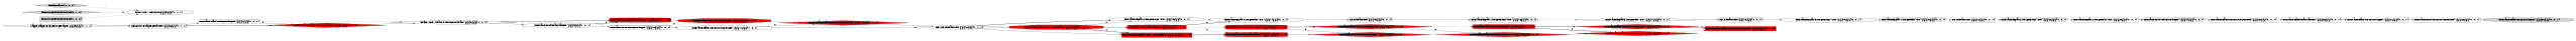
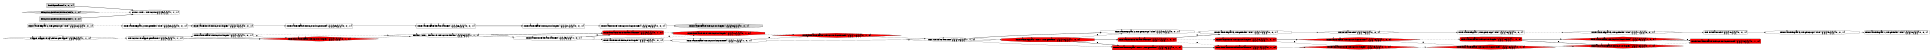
  digraph {
    rankdir=LR
    node [fillcolor=white shape=diamond style=filled]
    edge [style=solid]
    n1 [label="User user = iterator.next()@@@12@@@['1', '1', '1']"]
    n2 [label="Assert.assertEquals(2,user.getGroups().size())@@@13@@@['0', '0', '1']" shape=octagon]
    n3 [fillcolor=red label="Assert.assertEquals(\"User1\",user.getName())@@@13@@@['1', '0', '0']" shape=octagon]
    n4 [fillcolor=red label="Assertions.assertEquals(\"User1\",user.getName())@@@13@@@['0', '1', '0']" shape=note]
    n5 [label="Assert.assertEquals(3,user.getRoles().size())@@@14@@@['0', '0', '1']" shape=octagon]
    n6 [fillcolor=red label="Assert.assertTrue(iterator.hasNext())@@@14@@@['1', '0', '0']" shape=cylinder]
    n7 [fillcolor=red label="Assertions.assertTrue(iterator.hasNext())@@@14@@@['0', '1', '0']" shape=cylinder]
    n8 [fillcolor=red label="Assertions.assertTrue(usersCursor.isOpen())@@@10@@@['0', '1', '0']" shape=octagon]
    n9 [fillcolor=red label="Assertions.assertFalse(usersCursor.isConsumed())@@@11@@@['0', '1', '0']"]
    n10 [label="Assert.assertFalse(usersCursor.isConsumed())@@@25@@@['0', '0', '1']" shape=note]
    n11 [label="Assert.assertFalse(iterator.hasNext())@@@26@@@['0', '0', '1']" shape=note]
    n12 [label="Assert.assertFalse(usersCursor.isOpen())@@@27@@@['0', '0', '1']" shape=note]
    n13 [label="user = iterator.next()@@@18@@@['0', '0', '1']" shape=cylinder]
    n14 [label="Assert.assertEquals(3,user.getGroups().size())@@@19@@@['0', '0', '1']" shape=octagon]
    n15 [label="Assert.assertEquals(1,user.getRoles().size())@@@20@@@['0', '0', '1']" shape=cylinder]
    n16 [label="Mapper mapper = sqlSession.getMapper()@@@5@@@['1', '1', '1']"]
    n17 [label="usersCursor = mapper.getAllUsers()@@@6@@@['1', '1', '1']" shape=cylinder]
    n18 [label="Assert.assertFalse(usersCursor.isOpen())@@@7@@@['1', '0', '1']" shape=cylinder]
    n19 [fillcolor=red label="Assertions.assertFalse(usersCursor.isOpen())@@@7@@@['0', '1', '0']"]
    n20 [fillcolor=lightgray label="Assert.assertFalse(usersCursor.isOpen())@@@30@@@['0', '0', '1']" shape=octagon]
    n21 [label="Assert.assertEquals(2,user.getRoles().size())@@@23@@@['0', '0', '1']" shape=note]
    n22 [label="Assert.assertTrue(usersCursor.isOpen())@@@24@@@['0', '0', '1']" shape=cylinder]
    n23 [fillcolor=red label="Assertions.assertTrue(iterator.hasNext())@@@9@@@['0', '1', '0']" shape=cylinder]
-   n24 [fillcolor=lightgray label="shouldGetAllUser['0', '0', '1']"]
-   n25 [label="Cursor<User> usersCursor@@@3@@@['1', '1', '1']" shape=octagon]
+   n24 [fillcolor=lightgray label="shouldGetAllUser['0', '0', '1']" shape=note]
+   n25 [label="Cursor<User> usersCursor@@@3@@@['1', '1', '1']" shape=cylinder]
    n26 [fillcolor=red label="Assert.assertTrue(usersCursor.isOpen())@@@15@@@['1', '0', '0']" shape=cylinder]
    n27 [fillcolor=red label="Assertions.assertTrue(usersCursor.isOpen())@@@15@@@['0', '1', '0']"]
    n28 [fillcolor=red label="Assert.assertFalse(usersCursor.isConsumed())@@@16@@@['1', '0', '0']"]
    n29 [fillcolor=red label="Assertions.assertFalse(usersCursor.isConsumed())@@@16@@@['0', '1', '0']"]
    n30 [fillcolor=red label="Assert.assertFalse(usersCursor.isOpen())@@@18@@@['1', '0', '0']" shape=cylinder]
    n31 [label="Assert.assertEquals(2,user.getGroups().size())@@@22@@@['0', '0', '1']" shape=cylinder]
    n32 [label="Assert.assertTrue(usersCursor.isOpen())@@@10@@@['1', '0', '1']" shape=cylinder]
    n33 [label="Assert.assertFalse(usersCursor.isConsumed())@@@11@@@['1', '0', '1']" shape=octagon]
    n34 [label="Iterator<User> iterator = usersCursor.iterator()@@@8@@@['1', '1', '1']"]
    n35 [label="Assert.assertTrue(iterator.hasNext())@@@9@@@['1', '0', '1']" shape=octagon]
    n36 [fillcolor=red label="Assertions.assertFalse(usersCursor.isOpen())@@@18@@@['0', '1', '0']"]
    n37 [fillcolor=red label="Assertions.assertFalse(usersCursor.isConsumed())@@@19@@@['0', '1', '0']" shape=note]
-   n38 [label="user = iterator.next()@@@15@@@['0', '0', '1']" shape=cylinder]
+   n38 [label="user = iterator.next()@@@15@@@['0', '0', '1']"]
    n39 [label="Assert.assertTrue(usersCursor.isConsumed())@@@28@@@['0', '0', '1']" shape=note]
-   n40 [label="user = iterator.next()@@@21@@@['0', '0', '1']" shape=note]
    n41 [fillcolor=red label="Assert.assertFalse(usersCursor.isConsumed())@@@19@@@['1', '0', '0']"]
    n42 [label="Assert.assertEquals(1,user.getGroups().size())@@@16@@@['0', '0', '1']" shape=cylinder]
    n43 [fillcolor=lightgray label="testCursorClosedOnSessionClose['0', '1', '0']"]
    n44 [fillcolor=lightgray label="testCursorClosedOnSessionClose['1', '0', '0']" shape=note]
    n45 [label="Assert.assertEquals(3,user.getRoles().size())@@@17@@@['0', '0', '1']"]
    n1 -> n2 [style=bold]
    n1 -> n3
    n1 -> n4
    n2 -> n5 [style=dashed]
    n3 -> n2 [label=0]
    n3 -> n4 [label=0 style=bold]
    n3 -> n6 [style=bold]
    n4 -> n7 [style=bold]
    n5 -> n38
    n6 -> n5 [label=0 style=bold]
    n6 -> n7 [label=0 style=dashed]
    n6 -> n26 [style=dashed]
    n7 -> n27
    n8 -> n9 [style=dashed]
    n9 -> n1
    n10 -> n11
    n11 -> n12 [style=bold]
    n12 -> n39
    n13 -> n14
    n14 -> n15 [style=dashed]
-   n15 -> n40 [style=dashed]
-   n16 -> n17 [style=bold]
+   n16 -> n17 [style=dashed]
    n17 -> n18
    n17 -> n19 [style=bold]
    n18 -> n19 [label=0]
    n18 -> n34 [style=dashed]
    n19 -> n34
    n21 -> n22 [style=bold]
    n22 -> n10
    n23 -> n8 [style=dashed]
-   n24 -> n25 [style=dashed]
+   n24 -> n25 [style=bold]
    n26 -> n27 [label=0]
    n26 -> n28 [style=bold]
    n27 -> n29 [style=dashed]
    n28 -> n29 [label=0]
    n28 -> n30 [style=dashed]
    n29 -> n36
    n30 -> n36 [label=0 style=bold]
    n30 -> n41 [style=bold]
    n31 -> n21 [style=dashed]
    n32 -> n8 [label=0 style=dashed]
    n32 -> n33
    n33 -> n1
    n33 -> n9 [label=0]
    n34 -> n23 [style=bold]
    n34 -> n35
    n35 -> n23 [label=0 style=bold]
    n35 -> n32
    n36 -> n37 [style=dashed]
    n38 -> n42
    n39 -> n20
-   n40 -> n31 [style=dashed]
    n41 -> n37 [label=0 style=bold]
    n42 -> n45 [style=dashed]
    n43 -> n25 [style=dashed]
-   n44 -> n25 [style=dashed]
+   n44 -> n25 [style=bold]
    n45 -> n13
  }
